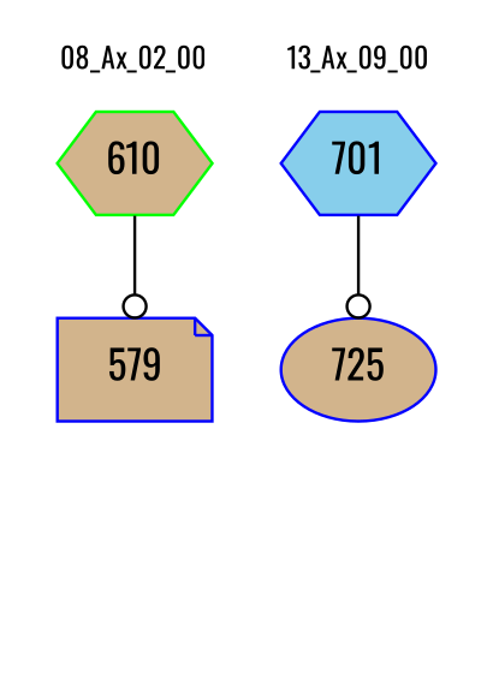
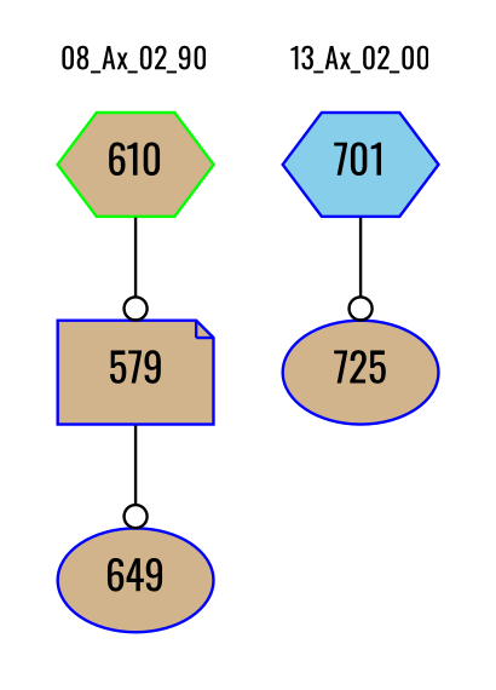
  digraph {
    fontname=Oswald
    node [color=blue fillcolor=tan fontname=Oswald shape=hexagon style=filled]
    edge [arrowhead=odot color=black fontname=Oswald]
    n1 [color=green label=610]
    n2 [label=579 shape=note]
+   n3 [label=649 shape=ellipse]
    n4 [fillcolor=skyblue label=701]
    n5 [label=725 shape=ellipse]
    subgraph cluster_1 {
      color=white
      fontsize=10
-     label="08_Ax_02_00"
+     label="08_Ax_02_90"
      n1
      n2
+     n3
    }
    subgraph cluster_2 {
      color=white
      fontsize=10
-     label="13_Ax_09_00"
+     label="13_Ax_02_00"
      n4
      n5
    }
    n1 -> n2
+   n2 -> n3
    n4 -> n5
  }
